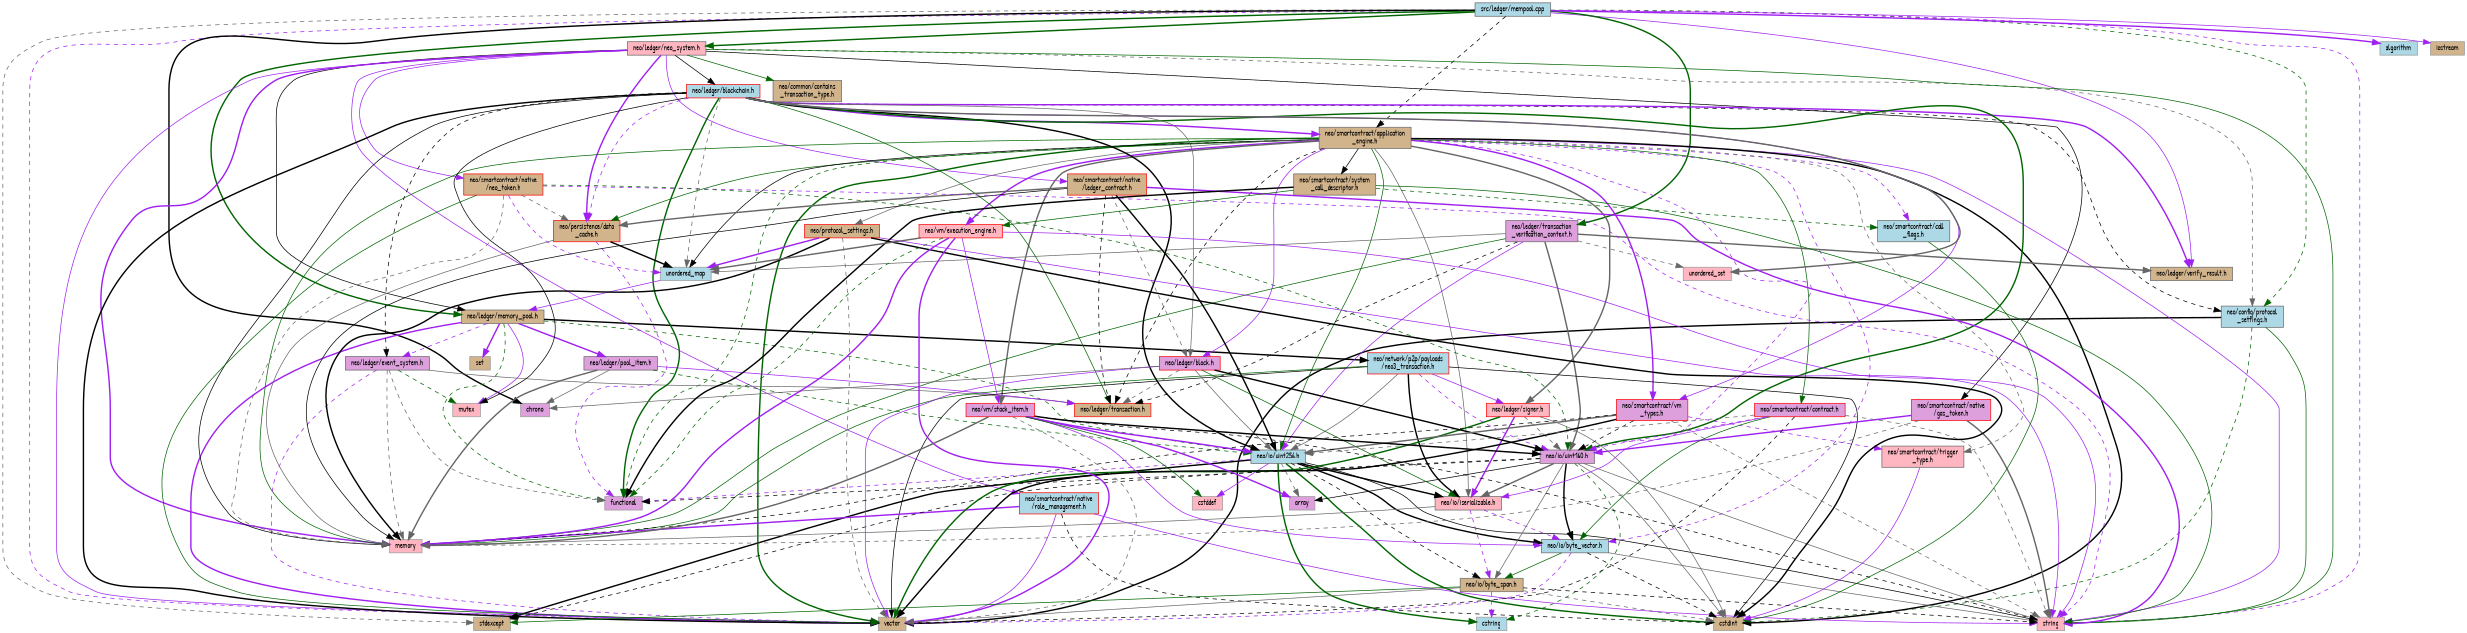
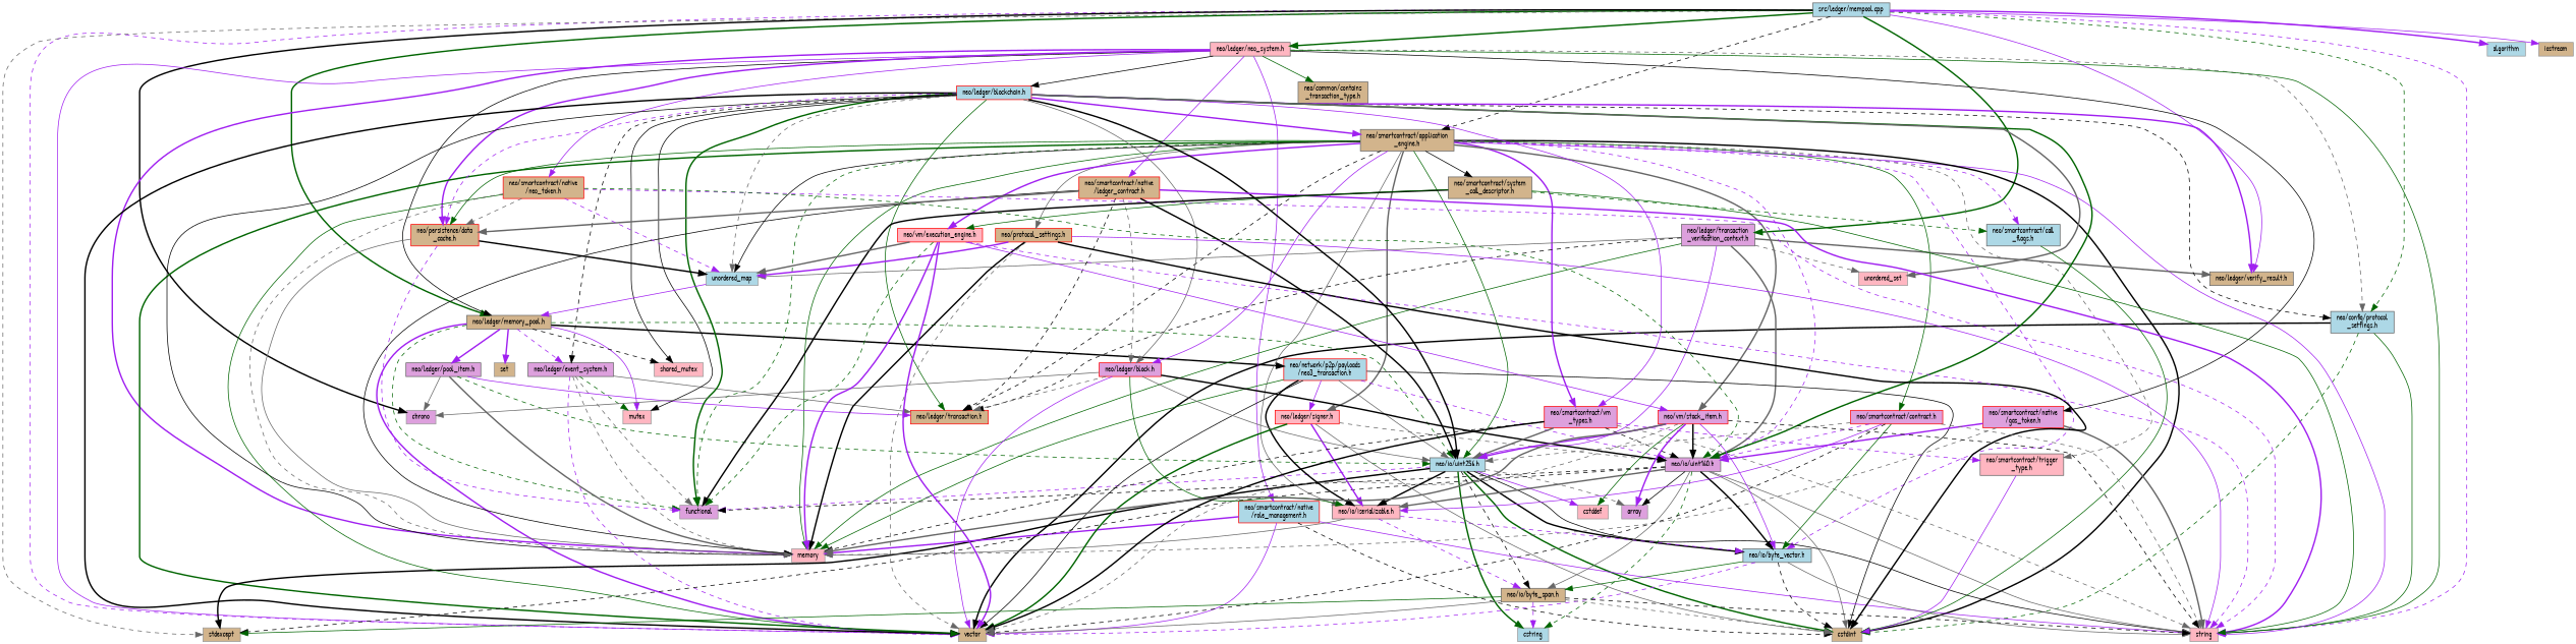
  digraph {
    fontname="Patrick Hand"
    node [color=grey40 fillcolor=tan fontname="Patrick Hand" fontsize=10 shape=box style=filled]
    edge [color=purple fontname="Patrick Hand" fontsize=10 labelfontname=Helvetica labelfontsize=10 style=solid]
    n1 [color=gray40 fillcolor=lightblue fontcolor=black height=0.2 label="src/ledger/mempool.cpp" width=0.4]
    n2 [fillcolor=lightblue height=0.2 label="neo/config/protocol\l_settings.h" width=0.4]
    n3 [color=grey60 fillcolor=lightpink height=0.2 label=string width=0.4]
    n4 [color=grey60 height=0.2 label=vector width=0.4]
    n5 [height=0.2 label="neo/ledger/memory_pool.h" width=0.4]
    n6 [color=grey60 height=0.2 label=stdexcept width=0.4]
    n7 [color=grey60 fillcolor=plum height=0.2 label=chrono width=0.4]
    n8 [fillcolor=lightpink height=0.2 label="neo/ledger/neo_system.h" width=0.4]
    n9 [height=0.2 label="neo/ledger/verify_result.h" width=0.4]
    n10 [height=0.2 label="neo/smartcontract/application\l_engine.h" width=0.4]
    n11 [fillcolor=plum height=0.2 label="neo/ledger/transaction\l_verification_context.h" width=0.4]
    n12 [color=grey60 fillcolor=lightblue height=0.2 label=algorithm width=0.4]
    n13 [color=grey60 height=0.2 label=iostream width=0.4]
    n14 [color=grey60 height=0.2 label=cstdint width=0.4]
    n15 [fillcolor=lightblue height=0.2 label="neo/io/uint256.h" width=0.4]
    n16 [color=grey60 fillcolor=plum height=0.2 label=functional width=0.4]
    n17 [fillcolor=plum height=0.2 label="neo/ledger/event_system.h" width=0.4]
    n18 [color=grey60 fillcolor=lightpink height=0.2 label=mutex width=0.4]
    n19 [fillcolor=plum height=0.2 label="neo/ledger/pool_item.h" width=0.4]
    n20 [color=red fillcolor=lightblue height=0.2 label="neo/network/p2p/payloads\l/neo3_transaction.h" width=0.4]
    n21 [color=grey60 height=0.2 label=set width=0.4]
+   n22 [color=grey60 fillcolor=lightpink height=0.2 label=shared_mutex width=0.4]
    n23 [color=grey60 fillcolor=lightpink height=0.2 label=memory width=0.4]
    n24 [color=red fillcolor=lightblue height=0.2 label="neo/ledger/blockchain.h" width=0.4]
    n25 [color=red height=0.2 label="neo/persistence/data\l_cache.h" width=0.4]
    n26 [height=0.2 label="neo/common/contains\l_transaction_type.h" width=0.4]
    n27 [color=red fillcolor=plum height=0.2 label="neo/smartcontract/native\l/gas_token.h" width=0.4]
    n28 [color=red height=0.2 label="neo/smartcontract/native\l/ledger_contract.h" width=0.4]
    n29 [color=red height=0.2 label="neo/smartcontract/native\l/neo_token.h" width=0.4]
    n30 [color=red fillcolor=lightblue height=0.2 label="neo/smartcontract/native\l/role_management.h" width=0.4]
    n31 [color=grey60 fillcolor=lightblue height=0.2 label=unordered_map width=0.4]
    n32 [fillcolor=lightblue height=0.2 label="neo/io/byte_vector.h" width=0.4]
    n33 [fillcolor=lightpink height=0.2 label="neo/io/iserializable.h" width=0.4]
    n34 [color=red height=0.2 label="neo/ledger/transaction.h" width=0.4]
    n35 [fillcolor=plum height=0.2 label="neo/io/uint160.h" width=0.4]
    n36 [color=red fillcolor=lightpink height=0.2 label="neo/ledger/signer.h" width=0.4]
    n37 [color=red fillcolor=plum height=0.2 label="neo/ledger/block.h" width=0.4]
    n38 [color=red fillcolor=plum height=0.2 label="neo/smartcontract/vm\l_types.h" width=0.4]
    n39 [color=red height=0.2 label="neo/protocol_settings.h" width=0.4]
    n40 [fillcolor=lightblue height=0.2 label="neo/smartcontract/call\l_flags.h" width=0.4]
    n41 [color=red fillcolor=plum height=0.2 label="neo/smartcontract/contract.h" width=0.4]
    n42 [height=0.2 label="neo/smartcontract/system\l_call_descriptor.h" width=0.4]
    n43 [color=red fillcolor=lightpink height=0.2 label="neo/vm/execution_engine.h" width=0.4]
    n44 [color=red fillcolor=plum height=0.2 label="neo/vm/stack_item.h" width=0.4]
    n45 [fillcolor=lightpink height=0.2 label="neo/smartcontract/trigger\l_type.h" width=0.4]
    n46 [color=grey60 fillcolor=lightpink height=0.2 label=unordered_set width=0.4]
    n47 [height=0.2 label="neo/io/byte_span.h" width=0.4]
    n48 [color=grey60 fillcolor=lightblue height=0.2 label=cstring width=0.4]
    n49 [color=grey60 fillcolor=plum height=0.2 label=array width=0.4]
    n50 [color=grey60 fillcolor=lightpink height=0.2 label=cstddef width=0.4]
    n1 -> n2 [color=darkgreen style=dashed]
    n1 -> n3 [style=dashed]
    n1 -> n4 [style=dashed]
    n1 -> n5 [color=darkgreen style=bold]
    n1 -> n6 [color=gray40 style=dashed]
    n1 -> n7 [color=black style=bold]
    n1 -> n8 [color=darkgreen style=bold]
    n1 -> n9
    n1 -> n10 [color=black style=dashed]
    n1 -> n11 [color=darkgreen style=bold]
    n1 -> n12 [style=bold]
    n1 -> n13
    n2 -> n3 [color=darkgreen]
    n2 -> n4 [color=black style=bold]
    n2 -> n14 [color=darkgreen style=dashed]
    n5 -> n4 [style=bold]
    n5 -> n15 [color=darkgreen style=dashed]
    n5 -> n16 [color=darkgreen style=dashed]
    n5 -> n17 [style=dashed]
    n5 -> n18
    n5 -> n19 [style=bold]
    n5 -> n20 [color=black style=bold]
    n5 -> n21 [style=bold]
+   n5 -> n22 [color=black style=dashed]
    n8 -> n2 [color=gray40 style=dashed]
    n8 -> n3 [color=darkgreen]
    n8 -> n4
    n8 -> n5 [color=black]
    n8 -> n23 [style=bold]
    n8 -> n24 [color=black]
    n8 -> n25 [style=bold]
    n8 -> n26 [color=darkgreen]
    n8 -> n27 [color=black]
    n8 -> n28
    n8 -> n29
    n8 -> n30
    n10 -> n3
    n10 -> n4 [color=darkgreen style=bold]
    n10 -> n14 [color=black style=bold]
    n10 -> n15 [color=darkgreen]
    n10 -> n16 [color=darkgreen style=dashed]
    n10 -> n23 [color=darkgreen]
    n10 -> n25 [color=darkgreen]
    n10 -> n31 [color=black]
    n10 -> n32 [style=dashed]
    n10 -> n33 [color=gray40]
    n10 -> n34 [color=black style=dashed]
    n10 -> n35 [style=dashed]
    n10 -> n36 [color=gray40 style=bold]
    n10 -> n37
    n10 -> n38 [style=bold]
    n10 -> n39 [color=gray40]
    n10 -> n40 [style=dashed]
    n10 -> n41 [color=darkgreen]
    n10 -> n42 [color=black]
    n10 -> n43 [style=bold]
    n10 -> n44 [color=gray40 style=bold]
    n10 -> n45 [color=gray40 style=dashed]
    n11 -> n9 [color=gray40 style=bold]
    n11 -> n15
    n11 -> n23 [color=darkgreen]
    n11 -> n31 [color=gray40]
    n11 -> n34 [color=black style=dashed]
    n11 -> n35 [color=gray40 style=bold]
    n11 -> n46 [color=gray40 style=dashed]
    n15 -> n3 [color=black]
    n15 -> n6 [color=black style=bold]
    n15 -> n14 [color=darkgreen style=bold]
    n15 -> n16 [style=dashed]
    n15 -> n32 [color=black style=bold]
    n15 -> n33 [color=black style=bold]
    n15 -> n47 [color=black style=dashed]
    n15 -> n48 [color=darkgreen style=bold]
    n15 -> n49 [color=gray40 style=dashed]
    n15 -> n50
    n17 -> n4 [style=dashed]
    n17 -> n16 [color=gray40 style=dashed]
    n17 -> n18 [color=darkgreen style=dashed]
    n17 -> n23 [color=gray40 style=dashed]
    n17 -> n34 [color=gray40]
    n19 -> n7 [color=gray40]
    n19 -> n15 [color=darkgreen style=dashed]
    n19 -> n23 [color=gray40 style=bold]
    n19 -> n34
    n20 -> n4 [color=black]
    n20 -> n14 [color=black]
    n20 -> n15 [color=gray40]
    n20 -> n23 [color=darkgreen]
    n20 -> n33 [color=black style=bold]
    n20 -> n35 [style=dashed]
    n20 -> n36
    n24 -> n2 [color=black style=dashed]
    n24 -> n4 [color=black style=bold]
    n24 -> n9 [style=bold]
    n24 -> n10 [style=bold]
    n24 -> n15 [color=black style=bold]
    n24 -> n16 [color=darkgreen style=bold]
    n24 -> n17 [color=black style=dashed]
    n24 -> n18 [color=black]
+   n24 -> n22 [color=black]
    n24 -> n23 [color=black]
    n24 -> n25 [style=dashed]
    n24 -> n31 [color=gray40 style=dashed]
    n24 -> n34 [color=darkgreen]
    n24 -> n35 [color=darkgreen style=bold]
    n24 -> n37 [color=gray40]
    n24 -> n38
    n24 -> n46 [color=gray40 style=bold]
    n25 -> n16 [style=dashed]
    n25 -> n23 [color=gray40]
    n25 -> n31 [color=black style=bold]
    n27 -> n3 [color=gray40 style=bold]
    n27 -> n23 [color=gray40 style=dashed]
    n27 -> n35 [style=bold]
    n28 -> n3 [style=bold]
    n28 -> n15 [color=black style=bold]
    n28 -> n23 [color=black]
    n28 -> n25 [color=gray40 style=bold]
    n28 -> n34 [color=black style=dashed]
    n28 -> n37 [color=gray40 style=dashed]
    n29 -> n3 [style=dashed]
    n29 -> n4 [color=darkgreen]
    n29 -> n23 [color=gray40 style=dashed]
    n29 -> n25 [color=gray40 style=dashed]
    n29 -> n31 [style=dashed]
    n29 -> n35 [color=darkgreen style=dashed]
    n30 -> n3
    n30 -> n4
    n30 -> n14 [color=black style=dashed]
    n30 -> n23 [style=bold]
    n31 -> n5
    n32 -> n3 [color=gray40]
    n32 -> n4 [style=dashed]
    n32 -> n14 [color=black style=dashed]
    n32 -> n47 [color=darkgreen]
    n33 -> n23 [color=gray40]
    n33 -> n32 [style=dashed]
    n33 -> n47 [style=dashed]
    n35 -> n3 [color=gray40]
    n35 -> n6 [color=black style=dashed]
    n35 -> n14 [color=gray40]
    n35 -> n16 [color=black style=dashed]
    n35 -> n32 [color=black style=bold]
    n35 -> n33 [color=gray40 style=bold]
    n35 -> n47 [color=gray40]
    n35 -> n48 [color=darkgreen style=dashed]
    n35 -> n49 [color=black]
    n36 -> n4 [color=darkgreen style=bold]
    n36 -> n14 [color=gray40]
    n36 -> n33 [style=bold]
    n36 -> n35 [color=gray40 style=dashed]
    n37 -> n4
    n37 -> n7 [color=gray40]
    n37 -> n15 [color=gray40]
    n37 -> n33 [color=darkgreen]
    n37 -> n34 [color=gray40 style=dashed]
    n37 -> n35 [color=black style=bold]
    n38 -> n3 [color=gray40 style=dashed]
    n38 -> n4 [color=black style=bold]
    n38 -> n15 [color=gray40 style=bold]
    n38 -> n23 [color=black style=dashed]
    n38 -> n35 [color=black style=dashed]
    n38 -> n45 [style=dashed]
    n39 -> n3
    n39 -> n4 [color=gray40 style=dashed]
    n39 -> n14 [color=black style=bold]
    n39 -> n23 [color=black style=bold]
    n39 -> n31 [style=bold]
    n40 -> n14 [color=darkgreen]
    n41 -> n3 [color=gray40 style=dashed]
    n41 -> n4 [color=black style=dashed]
    n41 -> n15 [color=gray40 style=dashed]
    n41 -> n32 [color=darkgreen]
    n41 -> n33
    n41 -> n35 [style=dashed]
    n42 -> n3 [color=darkgreen]
    n42 -> n16 [color=black style=bold]
    n42 -> n40 [color=darkgreen style=dashed]
    n42 -> n43 [color=darkgreen]
-   n43 -> n3
+   n43 -> n3 [style=dashed]
    n43 -> n4 [style=bold]
    n43 -> n16 [color=darkgreen style=dashed]
    n43 -> n23 [style=bold]
    n43 -> n31 [color=gray40 style=bold]
    n43 -> n44
    n44 -> n3 [color=black style=dashed]
    n44 -> n4 [color=gray40 style=dashed]
    n44 -> n15 [style=bold]
    n44 -> n23 [color=gray40 style=bold]
    n44 -> n32
    n44 -> n35 [color=black style=bold]
    n44 -> n49 [style=bold]
    n44 -> n50 [color=darkgreen]
    n45 -> n14
    n47 -> n3 [color=black style=dashed]
    n47 -> n4 [color=gray40]
    n47 -> n6 [color=darkgreen]
    n47 -> n14 [color=gray40 style=dashed]
    n47 -> n48 [style=dashed]
  }
